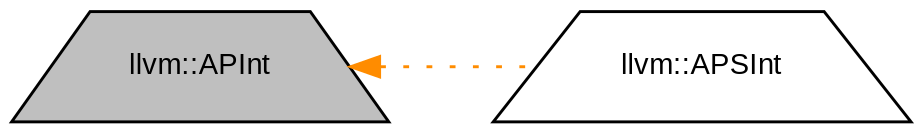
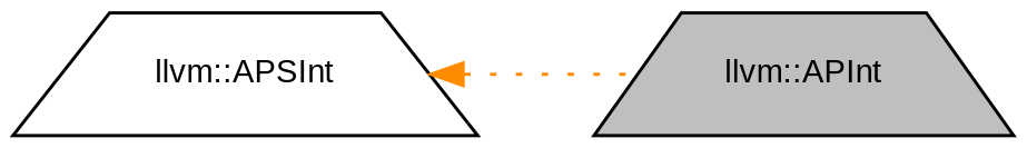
  digraph {
    rankdir=LR
    fontname="Liberation Sans"
    node [color=black fontname="Liberation Sans" fontsize=10 shape=trapezium]
    n1 [fillcolor=grey75 fontcolor=black height=0.2 label="llvm::APInt" style=filled width=0.4]
    n2 [height=0.2 label="llvm::APSInt" width=0.4]
-   n1 -> n2 [color=darkorange dir=back fontname="Liberation Sans" fontsize=10 labelfontname=Helvetica labelfontsize=10 style=dotted]
+   n2 -> n1 [color=darkorange dir=back fontname="Liberation Sans" fontsize=10 labelfontname=Helvetica labelfontsize=10 style=dotted]
  }
